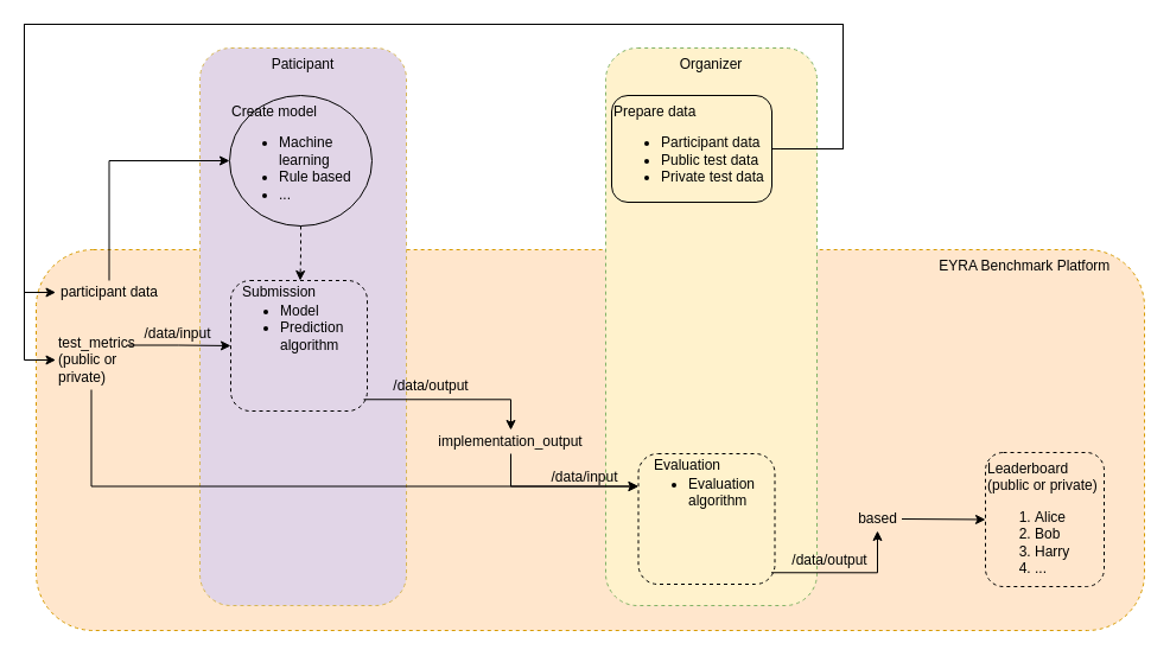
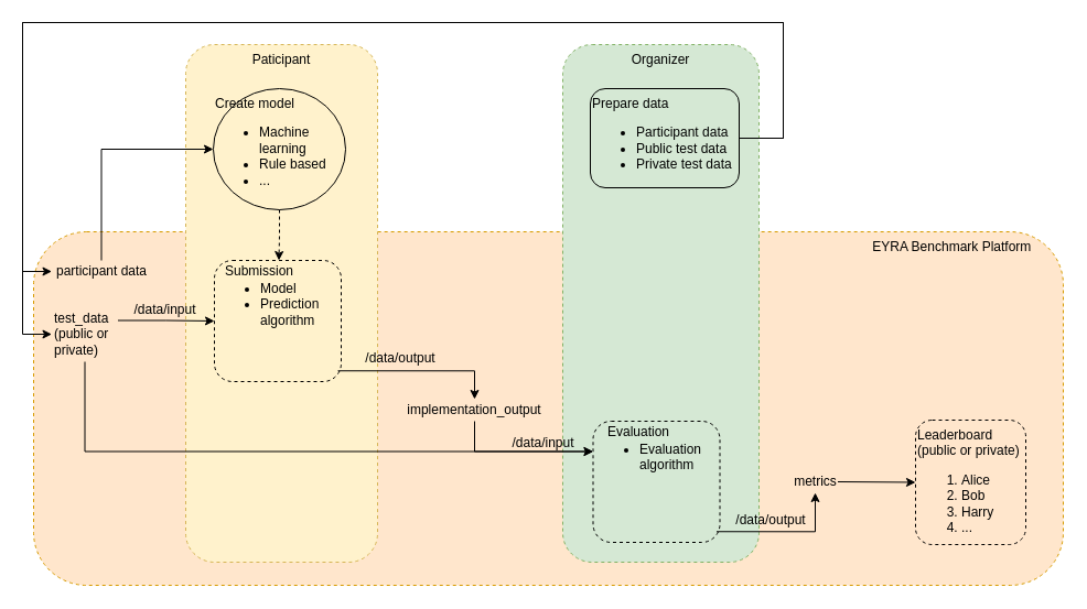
  <mxCell id="0" />
  <mxCell id="1" parent="0" />
  <mxCell id="2" value="EYRA Benchmark Platform&amp;nbsp; &amp;nbsp; &amp;nbsp; &amp;nbsp;&amp;nbsp;" style="rounded=1;whiteSpace=wrap;html=1;fillColor=#ffe6cc;strokeColor=#d79b00;dashed=1;align=right;verticalAlign=top;" vertex="1" parent="1"><mxGeometry x="30" y="210" width="934" height="321" as="geometry" /></mxCell>
- <mxCell id="3" value="Organizer" style="rounded=1;whiteSpace=wrap;html=1;dashed=1;fillColor=#fff2cc;strokeColor=#82b366;verticalAlign=top;" vertex="1" parent="1"><mxGeometry x="510" y="40" width="178" height="470" as="geometry" /></mxCell>
- <mxCell id="4" value="Paticipant" style="rounded=1;whiteSpace=wrap;html=1;dashed=1;fillColor=#e1d5e7;strokeColor=#d6b656;verticalAlign=top;" vertex="1" parent="1"><mxGeometry x="168" y="40" width="174" height="470" as="geometry" /></mxCell>
+ <mxCell id="3" value="Organizer" style="rounded=1;whiteSpace=wrap;html=1;dashed=1;fillColor=#d5e8d4;strokeColor=#82b366;verticalAlign=top;" vertex="1" parent="1"><mxGeometry x="510" y="40" width="178" height="470" as="geometry" /></mxCell>
+ <mxCell id="4" value="Paticipant" style="rounded=1;whiteSpace=wrap;html=1;dashed=1;fillColor=#fff2cc;strokeColor=#d6b656;verticalAlign=top;" vertex="1" parent="1"><mxGeometry x="168" y="40" width="174" height="470" as="geometry" /></mxCell>
  <mxCell id="5" value="/data/input" style="text;html=1;strokeColor=none;fillColor=none;align=center;verticalAlign=middle;whiteSpace=wrap;rounded=0;dashed=1;" vertex="1" parent="1"><mxGeometry x="118" y="271" width="63" height="20" as="geometry" /></mxCell>
  <mxCell id="6" value="&lt;ul&gt;&lt;li&gt;Model&lt;/li&gt;&lt;li&gt;Prediction algorithm&lt;/li&gt;&lt;/ul&gt;" style="rounded=1;whiteSpace=wrap;html=1;dashed=1;fillColor=none;align=left;verticalAlign=top;labelPosition=center;verticalLabelPosition=middle;horizontal=1;" vertex="1" parent="1"><mxGeometry x="194" y="236" width="115" height="110" as="geometry" /></mxCell>
  <mxCell id="7" value="" style="shape=image;html=1;verticalAlign=top;verticalLabelPosition=bottom;labelBackgroundColor=#ffffff;imageAspect=0;aspect=fixed;image=https://cdn0.iconfinder.com/data/icons/social-media-2104/24/social_media_social_media_logo_docker-128.png;dashed=1;fillColor=none;" vertex="1" parent="1"><mxGeometry x="259" y="301" width="47" height="47" as="geometry" /></mxCell>
  <mxCell id="8" value="Submission" style="text;html=1;strokeColor=none;fillColor=none;align=center;verticalAlign=middle;whiteSpace=wrap;rounded=0;dashed=1;" vertex="1" parent="1"><mxGeometry x="200" y="236" width="70" height="20" as="geometry" /></mxCell>
  <mxCell id="9" style="edgeStyle=orthogonalEdgeStyle;rounded=0;orthogonalLoop=1;jettySize=auto;html=1;exitX=1;exitY=0.25;exitDx=0;exitDy=0;entryX=0;entryY=0.5;entryDx=0;entryDy=0;" edge="1" parent="1" source="11" target="6"><mxGeometry relative="1" as="geometry"><mxPoint x="133" y="291" as="sourcePoint" /></mxGeometry></mxCell>
  <mxCell id="10" style="edgeStyle=orthogonalEdgeStyle;rounded=0;orthogonalLoop=1;jettySize=auto;html=1;exitX=0.5;exitY=1;exitDx=0;exitDy=0;entryX=0;entryY=0.25;entryDx=0;entryDy=0;" edge="1" parent="1" source="11" target="16"><mxGeometry relative="1" as="geometry"><mxPoint x="52" y="316" as="targetPoint" /></mxGeometry></mxCell>
- <mxCell id="11" value="test_metrics&lt;br&gt;(public or private)" style="text;html=1;strokeColor=none;fillColor=none;align=left;verticalAlign=middle;whiteSpace=wrap;rounded=0;dashed=1;" vertex="1" parent="1"><mxGeometry x="46.5" y="278" width="60" height="50" as="geometry" /></mxCell>
+ <mxCell id="11" value="test_data&lt;br&gt;(public or private)" style="text;html=1;strokeColor=none;fillColor=none;align=left;verticalAlign=middle;whiteSpace=wrap;rounded=0;dashed=1;" vertex="1" parent="1"><mxGeometry x="46.5" y="278" width="60" height="50" as="geometry" /></mxCell>
  <mxCell id="12" value="" style="endArrow=classic;html=1;exitX=1;exitY=0.75;exitDx=0;exitDy=0;entryX=0.5;entryY=0;entryDx=0;entryDy=0;edgeStyle=orthogonalEdgeStyle;rounded=0;" edge="1" parent="1" source="7" target="13"><mxGeometry width="50" height="50" relative="1" as="geometry"><mxPoint x="-66" y="416" as="sourcePoint" /><mxPoint x="395" y="336" as="targetPoint" /></mxGeometry></mxCell>
  <mxCell id="13" value="implementation_output" style="text;html=1;strokeColor=none;fillColor=none;align=center;verticalAlign=middle;whiteSpace=wrap;rounded=0;dashed=1;" vertex="1" parent="1"><mxGeometry x="363" y="362" width="134" height="20" as="geometry" /></mxCell>
  <mxCell id="14" value="/data/output" style="text;html=1;strokeColor=none;fillColor=none;align=center;verticalAlign=middle;whiteSpace=wrap;rounded=0;dashed=1;" vertex="1" parent="1"><mxGeometry x="330" y="314.5" width="66" height="20" as="geometry" /></mxCell>
  <mxCell id="15" value="/data/input" style="text;html=1;strokeColor=none;fillColor=none;align=center;verticalAlign=middle;whiteSpace=wrap;rounded=0;dashed=1;" vertex="1" parent="1"><mxGeometry x="460" y="392" width="65" height="20" as="geometry" /></mxCell>
  <mxCell id="16" value="&lt;ul&gt;&lt;li&gt;Evaluation algorithm&lt;/li&gt;&lt;/ul&gt;" style="rounded=1;whiteSpace=wrap;html=1;dashed=1;fillColor=none;align=left;verticalAlign=top;labelPosition=center;verticalLabelPosition=middle;horizontal=1;" vertex="1" parent="1"><mxGeometry x="537.5" y="382" width="115" height="110" as="geometry" /></mxCell>
  <mxCell id="17" value="" style="shape=image;html=1;verticalAlign=top;verticalLabelPosition=bottom;labelBackgroundColor=#ffffff;imageAspect=0;aspect=fixed;image=https://cdn0.iconfinder.com/data/icons/social-media-2104/24/social_media_social_media_logo_docker-128.png;dashed=1;fillColor=none;" vertex="1" parent="1"><mxGeometry x="602.5" y="447" width="47" height="47" as="geometry" /></mxCell>
  <mxCell id="18" value="Evaluation" style="text;html=1;strokeColor=none;fillColor=none;align=center;verticalAlign=middle;whiteSpace=wrap;rounded=0;dashed=1;" vertex="1" parent="1"><mxGeometry x="543.5" y="382" width="70" height="20" as="geometry" /></mxCell>
  <mxCell id="19" style="edgeStyle=orthogonalEdgeStyle;rounded=0;orthogonalLoop=1;jettySize=auto;html=1;exitX=0.5;exitY=1;exitDx=0;exitDy=0;entryX=0;entryY=0.25;entryDx=0;entryDy=0;" edge="1" parent="1" source="13" target="16"><mxGeometry relative="1" as="geometry"><mxPoint x="594" y="354" as="sourcePoint" /></mxGeometry></mxCell>
  <mxCell id="20" value="" style="endArrow=classic;html=1;exitX=1;exitY=0.75;exitDx=0;exitDy=0;entryX=0.5;entryY=1;entryDx=0;entryDy=0;edgeStyle=orthogonalEdgeStyle;rounded=0;" edge="1" parent="1" source="17" target="21"><mxGeometry width="50" height="50" relative="1" as="geometry"><mxPoint x="277.5" y="562" as="sourcePoint" /><mxPoint x="737.5" y="482" as="targetPoint" /></mxGeometry></mxCell>
- <mxCell id="21" value="based" style="text;html=1;strokeColor=none;fillColor=none;align=center;verticalAlign=middle;whiteSpace=wrap;rounded=0;dashed=1;" vertex="1" parent="1"><mxGeometry x="718.5" y="427" width="41" height="20" as="geometry" /></mxCell>
+ <mxCell id="21" value="metrics" style="text;html=1;strokeColor=none;fillColor=none;align=center;verticalAlign=middle;whiteSpace=wrap;rounded=0;dashed=1;" vertex="1" parent="1"><mxGeometry x="718.5" y="427" width="41" height="20" as="geometry" /></mxCell>
  <mxCell id="22" value="/data/output" style="text;html=1;strokeColor=none;fillColor=none;align=center;verticalAlign=middle;whiteSpace=wrap;rounded=0;dashed=1;" vertex="1" parent="1"><mxGeometry x="678.5" y="462" width="40" height="20" as="geometry" /></mxCell>
  <mxCell id="23" value="Leaderboard&lt;br&gt;(public or private)&lt;br&gt;&lt;ol&gt;&lt;li&gt;Alice&lt;/li&gt;&lt;li&gt;Bob&lt;/li&gt;&lt;li&gt;Harry&lt;/li&gt;&lt;li&gt;...&lt;/li&gt;&lt;/ol&gt;" style="rounded=1;whiteSpace=wrap;html=1;dashed=1;fillColor=none;align=left;verticalAlign=top;" vertex="1" parent="1"><mxGeometry x="830" y="381" width="100" height="113" as="geometry" /></mxCell>
  <mxCell id="24" style="edgeStyle=orthogonalEdgeStyle;rounded=0;orthogonalLoop=1;jettySize=auto;html=1;exitX=0.5;exitY=1;exitDx=0;exitDy=0;entryX=0.75;entryY=0;entryDx=0;entryDy=0;dashed=1;" edge="1" parent="1" source="25" target="8"><mxGeometry relative="1" as="geometry" /></mxCell>
  <mxCell id="25" value="Create model&lt;br&gt;&lt;ul&gt;&lt;li&gt;Machine learning&lt;/li&gt;&lt;li&gt;Rule based&lt;/li&gt;&lt;li&gt;...&lt;/li&gt;&lt;/ul&gt;" style="ellipse;whiteSpace=wrap;html=1;fillColor=none;align=left;verticalAlign=top;" vertex="1" parent="1"><mxGeometry x="193" y="80" width="120" height="110" as="geometry" /></mxCell>
  <mxCell id="26" value="" style="endArrow=classic;html=1;exitX=1;exitY=0.5;exitDx=0;exitDy=0;entryX=0;entryY=0.5;entryDx=0;entryDy=0;" edge="1" parent="1" source="21" target="23"><mxGeometry width="50" height="50" relative="1" as="geometry"><mxPoint x="739" y="555" as="sourcePoint" /><mxPoint x="789" y="505" as="targetPoint" /></mxGeometry></mxCell>
  <mxCell id="27" value="participant data" style="text;html=1;strokeColor=none;fillColor=none;align=center;verticalAlign=middle;whiteSpace=wrap;rounded=0;" vertex="1" parent="1"><mxGeometry x="46.5" y="236" width="90" height="20" as="geometry" /></mxCell>
  <mxCell id="28" value="" style="endArrow=classic;html=1;exitX=0.5;exitY=0;exitDx=0;exitDy=0;entryX=0;entryY=0.5;entryDx=0;entryDy=0;edgeStyle=orthogonalEdgeStyle;rounded=0;" edge="1" parent="1" source="27" target="25"><mxGeometry width="50" height="50" relative="1" as="geometry"><mxPoint x="-40" y="230" as="sourcePoint" /><mxPoint x="10" y="180" as="targetPoint" /></mxGeometry></mxCell>
  <mxCell id="29" style="edgeStyle=orthogonalEdgeStyle;rounded=0;orthogonalLoop=1;jettySize=auto;html=1;exitX=1;exitY=0.5;exitDx=0;exitDy=0;entryX=0;entryY=0.5;entryDx=0;entryDy=0;" edge="1" parent="1" source="30" target="27"><mxGeometry relative="1" as="geometry"><Array as="points"><mxPoint x="710" y="125" /><mxPoint x="710" y="20" /><mxPoint x="20" y="20" /><mxPoint x="20" y="246" /></Array></mxGeometry></mxCell>
- <mxCell id="30" value="Prepare data&lt;br&gt;&lt;ul&gt;&lt;li&gt;Participant data&lt;/li&gt;&lt;li&gt;Public test data&lt;/li&gt;&lt;li&gt;Private test data&lt;/li&gt;&lt;/ul&gt;" style="rounded=1;whiteSpace=wrap;html=1;fillColor=none;align=left;verticalAlign=top;" vertex="1" parent="1"><mxGeometry x="515" y="80" width="135" height="90" as="geometry" /></mxCell>
+ <mxCell id="30" value="Prepare data&lt;br&gt;&lt;ul&gt;&lt;li&gt;Participant data&lt;/li&gt;&lt;li&gt;Public test data&lt;/li&gt;&lt;li&gt;Private test data&lt;/li&gt;&lt;/ul&gt;" style="rounded=1;whiteSpace=wrap;html=1;fillColor=none;align=left;verticalAlign=top;" vertex="1" parent="1"><mxGeometry x="535" y="80" width="135" height="90" as="geometry" /></mxCell>
  <mxCell id="31" style="edgeStyle=orthogonalEdgeStyle;rounded=0;orthogonalLoop=1;jettySize=auto;html=1;exitX=1;exitY=0.5;exitDx=0;exitDy=0;entryX=0;entryY=0.5;entryDx=0;entryDy=0;" edge="1" parent="1" source="30" target="11"><mxGeometry relative="1" as="geometry"><mxPoint x="810" y="85" as="sourcePoint" /><mxPoint x="187" y="206" as="targetPoint" /><Array as="points"><mxPoint x="710" y="125" /><mxPoint x="710" y="20" /><mxPoint x="20" y="20" /><mxPoint x="20" y="303" /></Array></mxGeometry></mxCell>
